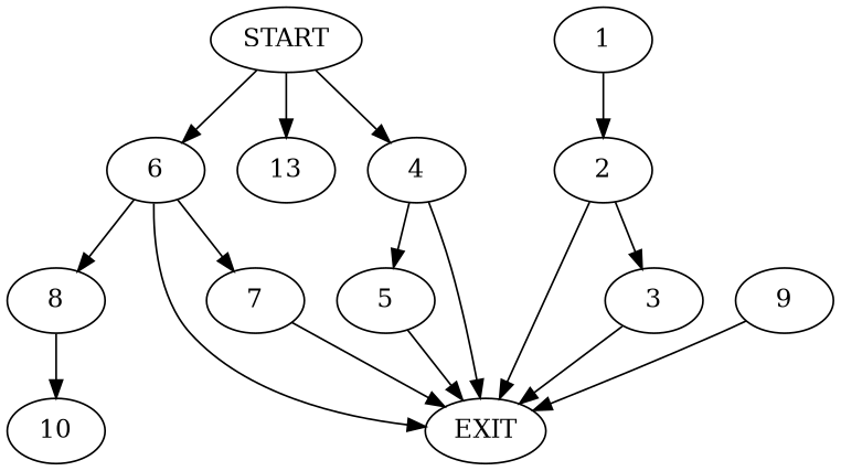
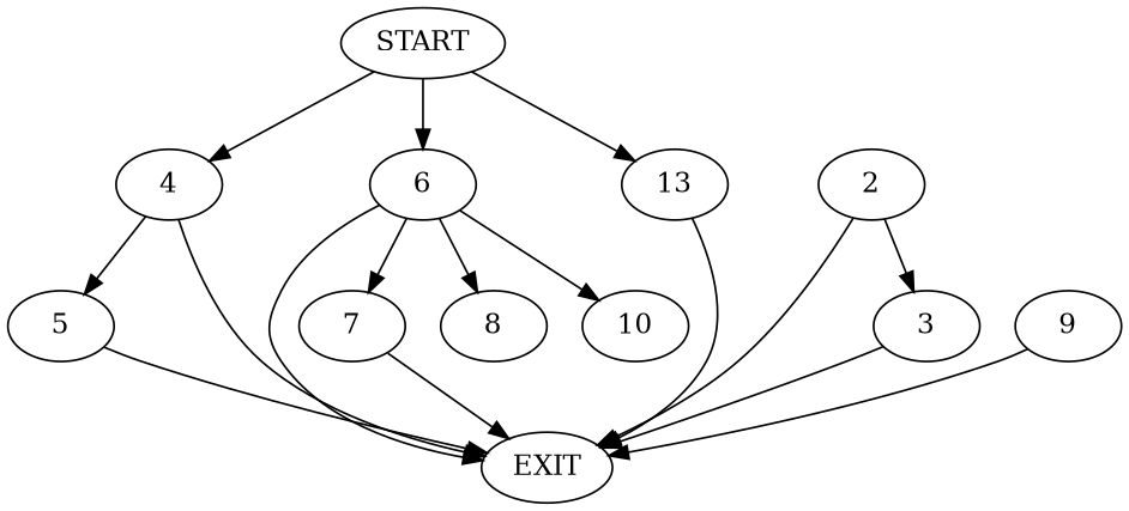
  digraph {
    n1 [label=START]
    4
    6
    n4 [label=13]
-   1
    2
    5
    n8 [label=EXIT]
    7
    8
    3
    10
    9
    n1 -> 4
    n1 -> 6
    n1 -> n4
    4 -> 5
    4 -> n8
    6 -> n8
    6 -> 7
    6 -> 8
-   1 -> 2
+   n4 -> n8
    2 -> n8
    2 -> 3
    5 -> n8
    7 -> n8
-   8 -> 10
+   6 -> 10
    3 -> n8
    9 -> n8
  }
